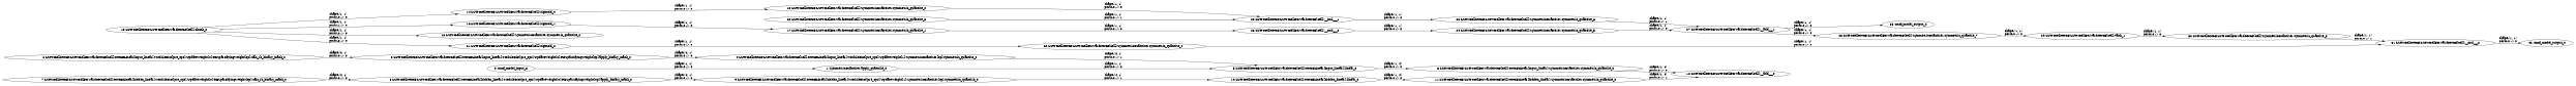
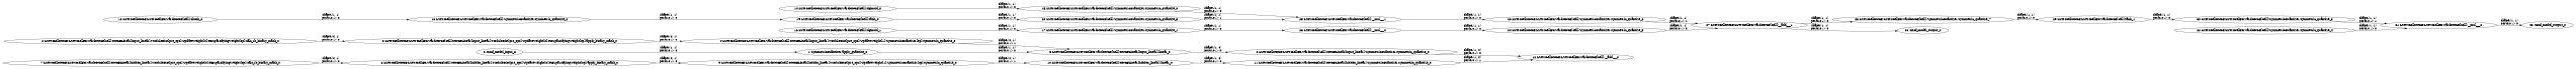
  strict digraph {
    rankdir=LR
    node [type=symmetric_quantize]
    edge [style=solid]
    n1 [label="0 /nncf_model_input_8" type=nncf_model_input]
    n2 [label="1 SymmetricQuantizer/apply_quantize_0"]
    "5 LSTMCellNNCF/LSTMCellForwardNNCF[cell]/NNCFLinear[input_linear]/linear_0" [type=linear]
    "6 LSTMCellNNCF/LSTMCellForwardNNCF[cell]/NNCFLinear[input_linear]/SymmetricQuantizer/symmetric_quantize_0"
    "2 LSTMCellNNCF/LSTMCellForwardNNCF[cell]/NNCFLinear[input_linear]/ModuleDict[pre_ops]/UpdateWeight[0]/RBSparsifyingWeight[op]/calc_rb_binary_mask_0" [type=calc_rb_binary_mask]
    "3 LSTMCellNNCF/LSTMCellForwardNNCF[cell]/NNCFLinear[input_linear]/ModuleDict[pre_ops]/UpdateWeight[0]/RBSparsifyingWeight[op]/apply_binary_mask_0" [type=apply_binary_mask]
    "4 LSTMCellNNCF/LSTMCellForwardNNCF[cell]/NNCFLinear[input_linear]/ModuleDict[pre_ops]/UpdateWeight[1]/SymmetricQuantizer[op]/symmetric_quantize_0"
    "12 LSTMCellNNCF/LSTMCellForwardNNCF[cell]/__add___0" [type=__add__]
    "7 LSTMCellNNCF/LSTMCellForwardNNCF[cell]/NNCFLinear[hidden_linear]/ModuleDict[pre_ops]/UpdateWeight[0]/RBSparsifyingWeight[op]/calc_rb_binary_mask_0" [type=calc_rb_binary_mask]
    "8 LSTMCellNNCF/LSTMCellForwardNNCF[cell]/NNCFLinear[hidden_linear]/ModuleDict[pre_ops]/UpdateWeight[0]/RBSparsifyingWeight[op]/apply_binary_mask_0" [type=apply_binary_mask]
    "9 LSTMCellNNCF/LSTMCellForwardNNCF[cell]/NNCFLinear[hidden_linear]/ModuleDict[pre_ops]/UpdateWeight[1]/SymmetricQuantizer[op]/symmetric_quantize_0"
    "10 LSTMCellNNCF/LSTMCellForwardNNCF[cell]/NNCFLinear[hidden_linear]/linear_0" [type=linear]
    "11 LSTMCellNNCF/LSTMCellForwardNNCF[cell]/NNCFLinear[hidden_linear]/SymmetricQuantizer/symmetric_quantize_0"
    "13 LSTMCellNNCF/LSTMCellForwardNNCF[cell]/chunk_0" [type=chunk]
    "14 LSTMCellNNCF/LSTMCellForwardNNCF[cell]/sigmoid_0" [type=sigmoid]
    "16 LSTMCellNNCF/LSTMCellForwardNNCF[cell]/sigmoid_1" [type=sigmoid]
    "18 LSTMCellNNCF/LSTMCellForwardNNCF[cell]/SymmetricQuantizer/symmetric_quantize_2"
-   "21 LSTMCellNNCF/LSTMCellForwardNNCF[cell]/sigmoid_2" [type=sigmoid]
    "15 LSTMCellNNCF/LSTMCellForwardNNCF[cell]/SymmetricQuantizer/symmetric_quantize_0"
    "17 LSTMCellNNCF/LSTMCellForwardNNCF[cell]/SymmetricQuantizer/symmetric_quantize_1"
+   "19 LSTMCellNNCF/LSTMCellForwardNNCF[cell]/tanh_0" [type=tanh]
    "22 LSTMCellNNCF/LSTMCellForwardNNCF[cell]/SymmetricQuantizer/symmetric_quantize_4"
    "25 LSTMCellNNCF/LSTMCellForwardNNCF[cell]/__mul___1" [type=__mul__]
    "26 LSTMCellNNCF/LSTMCellForwardNNCF[cell]/SymmetricQuantizer/symmetric_quantize_6"
    "23 LSTMCellNNCF/LSTMCellForwardNNCF[cell]/__mul___0" [type=__mul__]
    "24 LSTMCellNNCF/LSTMCellForwardNNCF[cell]/SymmetricQuantizer/symmetric_quantize_5"
    "20 LSTMCellNNCF/LSTMCellForwardNNCF[cell]/SymmetricQuantizer/symmetric_quantize_3"
    "31 LSTMCellNNCF/LSTMCellForwardNNCF[cell]/__mul___2" [type=__mul__]
    n29 [label="42 /nncf_model_output_0" type=nncf_model_output]
    "27 LSTMCellNNCF/LSTMCellForwardNNCF[cell]/__add___1" [type=__add__]
    "28 LSTMCellNNCF/LSTMCellForwardNNCF[cell]/SymmetricQuantizer/symmetric_quantize_7"
    n32 [label="33 /nncf_model_output_4" type=nncf_model_output]
    "29 LSTMCellNNCF/LSTMCellForwardNNCF[cell]/tanh_1" [type=tanh]
    "30 LSTMCellNNCF/LSTMCellForwardNNCF[cell]/SymmetricQuantizer/symmetric_quantize_8"
    n1 -> n2 [label="shape:(1, 1)\nports:0 -> 0"]
    n2 -> "5 LSTMCellNNCF/LSTMCellForwardNNCF[cell]/NNCFLinear[input_linear]/linear_0" [label="shape:(1, 1)\nports:0 -> 0"]
    "5 LSTMCellNNCF/LSTMCellForwardNNCF[cell]/NNCFLinear[input_linear]/linear_0" -> "6 LSTMCellNNCF/LSTMCellForwardNNCF[cell]/NNCFLinear[input_linear]/SymmetricQuantizer/symmetric_quantize_0" [label="shape:(1, 4)\nports:0 -> 0"]
    "6 LSTMCellNNCF/LSTMCellForwardNNCF[cell]/NNCFLinear[input_linear]/SymmetricQuantizer/symmetric_quantize_0" -> "12 LSTMCellNNCF/LSTMCellForwardNNCF[cell]/__add___0" [label="shape:(1, 4)\nports:0 -> 0"]
    "2 LSTMCellNNCF/LSTMCellForwardNNCF[cell]/NNCFLinear[input_linear]/ModuleDict[pre_ops]/UpdateWeight[0]/RBSparsifyingWeight[op]/calc_rb_binary_mask_0" -> "3 LSTMCellNNCF/LSTMCellForwardNNCF[cell]/NNCFLinear[input_linear]/ModuleDict[pre_ops]/UpdateWeight[0]/RBSparsifyingWeight[op]/apply_binary_mask_0" [label="shape:(4, 1)\nports:0 -> 0"]
    "3 LSTMCellNNCF/LSTMCellForwardNNCF[cell]/NNCFLinear[input_linear]/ModuleDict[pre_ops]/UpdateWeight[0]/RBSparsifyingWeight[op]/apply_binary_mask_0" -> "4 LSTMCellNNCF/LSTMCellForwardNNCF[cell]/NNCFLinear[input_linear]/ModuleDict[pre_ops]/UpdateWeight[1]/SymmetricQuantizer[op]/symmetric_quantize_0" [label="shape:(4, 1)\nports:0 -> 0"]
    "4 LSTMCellNNCF/LSTMCellForwardNNCF[cell]/NNCFLinear[input_linear]/ModuleDict[pre_ops]/UpdateWeight[1]/SymmetricQuantizer[op]/symmetric_quantize_0" -> "5 LSTMCellNNCF/LSTMCellForwardNNCF[cell]/NNCFLinear[input_linear]/linear_0" [label="shape:(4, 1)\nports:0 -> 1"]
    "7 LSTMCellNNCF/LSTMCellForwardNNCF[cell]/NNCFLinear[hidden_linear]/ModuleDict[pre_ops]/UpdateWeight[0]/RBSparsifyingWeight[op]/calc_rb_binary_mask_0" -> "8 LSTMCellNNCF/LSTMCellForwardNNCF[cell]/NNCFLinear[hidden_linear]/ModuleDict[pre_ops]/UpdateWeight[0]/RBSparsifyingWeight[op]/apply_binary_mask_0" [label="shape:(4, 1)\nports:0 -> 0"]
    "8 LSTMCellNNCF/LSTMCellForwardNNCF[cell]/NNCFLinear[hidden_linear]/ModuleDict[pre_ops]/UpdateWeight[0]/RBSparsifyingWeight[op]/apply_binary_mask_0" -> "9 LSTMCellNNCF/LSTMCellForwardNNCF[cell]/NNCFLinear[hidden_linear]/ModuleDict[pre_ops]/UpdateWeight[1]/SymmetricQuantizer[op]/symmetric_quantize_0" [label="shape:(4, 1)\nports:0 -> 0"]
    "9 LSTMCellNNCF/LSTMCellForwardNNCF[cell]/NNCFLinear[hidden_linear]/ModuleDict[pre_ops]/UpdateWeight[1]/SymmetricQuantizer[op]/symmetric_quantize_0" -> "10 LSTMCellNNCF/LSTMCellForwardNNCF[cell]/NNCFLinear[hidden_linear]/linear_0" [label="shape:(4, 1)\nports:0 -> 1"]
    "10 LSTMCellNNCF/LSTMCellForwardNNCF[cell]/NNCFLinear[hidden_linear]/linear_0" -> "11 LSTMCellNNCF/LSTMCellForwardNNCF[cell]/NNCFLinear[hidden_linear]/SymmetricQuantizer/symmetric_quantize_0" [label="shape:(1, 4)\nports:0 -> 0"]
    "11 LSTMCellNNCF/LSTMCellForwardNNCF[cell]/NNCFLinear[hidden_linear]/SymmetricQuantizer/symmetric_quantize_0" -> "12 LSTMCellNNCF/LSTMCellForwardNNCF[cell]/__add___0" [label="shape:(1, 4)\nports:0 -> 1"]
-   "13 LSTMCellNNCF/LSTMCellForwardNNCF[cell]/chunk_0" -> "14 LSTMCellNNCF/LSTMCellForwardNNCF[cell]/sigmoid_0" [label="shape:(1, 1)\nports:0 -> 0"]
-   "13 LSTMCellNNCF/LSTMCellForwardNNCF[cell]/chunk_0" -> "16 LSTMCellNNCF/LSTMCellForwardNNCF[cell]/sigmoid_1" [label="shape:(1, 1)\nports:1 -> 0"]
    "13 LSTMCellNNCF/LSTMCellForwardNNCF[cell]/chunk_0" -> "18 LSTMCellNNCF/LSTMCellForwardNNCF[cell]/SymmetricQuantizer/symmetric_quantize_2" [label="shape:(1, 1)\nports:2 -> 0"]
-   "13 LSTMCellNNCF/LSTMCellForwardNNCF[cell]/chunk_0" -> "21 LSTMCellNNCF/LSTMCellForwardNNCF[cell]/sigmoid_2" [label="shape:(1, 1)\nports:3 -> 0"]
    "14 LSTMCellNNCF/LSTMCellForwardNNCF[cell]/sigmoid_0" -> "15 LSTMCellNNCF/LSTMCellForwardNNCF[cell]/SymmetricQuantizer/symmetric_quantize_0" [label="shape:(1, 1)\nports:0 -> 0"]
    "16 LSTMCellNNCF/LSTMCellForwardNNCF[cell]/sigmoid_1" -> "17 LSTMCellNNCF/LSTMCellForwardNNCF[cell]/SymmetricQuantizer/symmetric_quantize_1" [label="shape:(1, 1)\nports:0 -> 0"]
-   "21 LSTMCellNNCF/LSTMCellForwardNNCF[cell]/sigmoid_2" -> "22 LSTMCellNNCF/LSTMCellForwardNNCF[cell]/SymmetricQuantizer/symmetric_quantize_4" [label="shape:(1, 1)\nports:0 -> 0"]
+   "18 LSTMCellNNCF/LSTMCellForwardNNCF[cell]/SymmetricQuantizer/symmetric_quantize_2" -> "19 LSTMCellNNCF/LSTMCellForwardNNCF[cell]/tanh_0" [label="shape:(1, 1)\nports:0 -> 0"]
    "15 LSTMCellNNCF/LSTMCellForwardNNCF[cell]/SymmetricQuantizer/symmetric_quantize_0" -> "25 LSTMCellNNCF/LSTMCellForwardNNCF[cell]/__mul___1" [label="shape:(1, 1)\nports:0 -> 0"]
    "17 LSTMCellNNCF/LSTMCellForwardNNCF[cell]/SymmetricQuantizer/symmetric_quantize_1" -> "23 LSTMCellNNCF/LSTMCellForwardNNCF[cell]/__mul___0" [label="shape:(1, 1)\nports:0 -> 0"]
+   "19 LSTMCellNNCF/LSTMCellForwardNNCF[cell]/tanh_0" -> "20 LSTMCellNNCF/LSTMCellForwardNNCF[cell]/SymmetricQuantizer/symmetric_quantize_3" [label="shape:(1, 1)\nports:0 -> 0"]
    "22 LSTMCellNNCF/LSTMCellForwardNNCF[cell]/SymmetricQuantizer/symmetric_quantize_4" -> "31 LSTMCellNNCF/LSTMCellForwardNNCF[cell]/__mul___2" [label="shape:(1, 1)\nports:0 -> 0"]
    "25 LSTMCellNNCF/LSTMCellForwardNNCF[cell]/__mul___1" -> "26 LSTMCellNNCF/LSTMCellForwardNNCF[cell]/SymmetricQuantizer/symmetric_quantize_6" [label="shape:(1, 1)\nports:0 -> 0"]
    "26 LSTMCellNNCF/LSTMCellForwardNNCF[cell]/SymmetricQuantizer/symmetric_quantize_6" -> "27 LSTMCellNNCF/LSTMCellForwardNNCF[cell]/__add___1" [label="shape:(1, 1)\nports:0 -> 1"]
    "23 LSTMCellNNCF/LSTMCellForwardNNCF[cell]/__mul___0" -> "24 LSTMCellNNCF/LSTMCellForwardNNCF[cell]/SymmetricQuantizer/symmetric_quantize_5" [label="shape:(1, 1)\nports:0 -> 0"]
    "24 LSTMCellNNCF/LSTMCellForwardNNCF[cell]/SymmetricQuantizer/symmetric_quantize_5" -> "27 LSTMCellNNCF/LSTMCellForwardNNCF[cell]/__add___1" [label="shape:(1, 1)\nports:0 -> 0"]
    "20 LSTMCellNNCF/LSTMCellForwardNNCF[cell]/SymmetricQuantizer/symmetric_quantize_3" -> "25 LSTMCellNNCF/LSTMCellForwardNNCF[cell]/__mul___1" [label="shape:(1, 1)\nports:0 -> 1"]
    "31 LSTMCellNNCF/LSTMCellForwardNNCF[cell]/__mul___2" -> n29 [label="shape:(1, 1)\nports:0 -> 0"]
    "27 LSTMCellNNCF/LSTMCellForwardNNCF[cell]/__add___1" -> "28 LSTMCellNNCF/LSTMCellForwardNNCF[cell]/SymmetricQuantizer/symmetric_quantize_7" [label="shape:(1, 1)\nports:0 -> 0"]
    "27 LSTMCellNNCF/LSTMCellForwardNNCF[cell]/__add___1" -> n32 [label="shape:(1, 1)\nports:0 -> 0"]
    "28 LSTMCellNNCF/LSTMCellForwardNNCF[cell]/SymmetricQuantizer/symmetric_quantize_7" -> "29 LSTMCellNNCF/LSTMCellForwardNNCF[cell]/tanh_1" [label="shape:(1, 1)\nports:0 -> 0"]
    "29 LSTMCellNNCF/LSTMCellForwardNNCF[cell]/tanh_1" -> "30 LSTMCellNNCF/LSTMCellForwardNNCF[cell]/SymmetricQuantizer/symmetric_quantize_8" [label="shape:(1, 1)\nports:0 -> 0"]
    "30 LSTMCellNNCF/LSTMCellForwardNNCF[cell]/SymmetricQuantizer/symmetric_quantize_8" -> "31 LSTMCellNNCF/LSTMCellForwardNNCF[cell]/__mul___2" [label="shape:(1, 1)\nports:0 -> 1"]
  }
